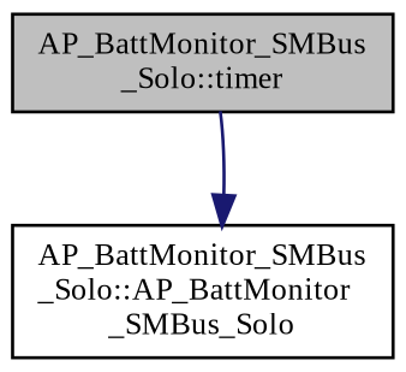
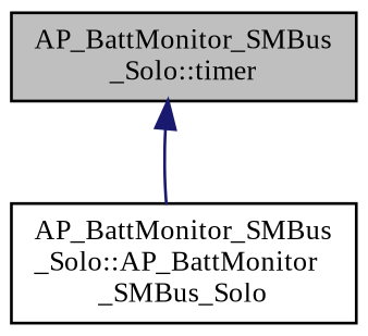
  digraph {
    rankdir=TB
    fontname="Liberation Serif"
    node [color=black fontname="Liberation Serif" fontsize=10 shape=record style=filled]
    n1 [fillcolor=grey75 fontcolor=black height=0.2 label="AP_BattMonitor_SMBus\l_Solo::timer" width=0.4]
    n2 [fillcolor=white height=0.2 label="AP_BattMonitor_SMBus\l_Solo::AP_BattMonitor\l_SMBus_Solo" width=0.4]
-   n2 -> n1 [color=midnightblue dir=back fontname="Liberation Serif" fontsize=10 labelfontname=Helvetica labelfontsize=10 style=solid]
+   n1 -> n2 [color=midnightblue dir=back fontname="Liberation Serif" fontsize=10 labelfontname=Helvetica labelfontsize=10 style=solid]
  }
